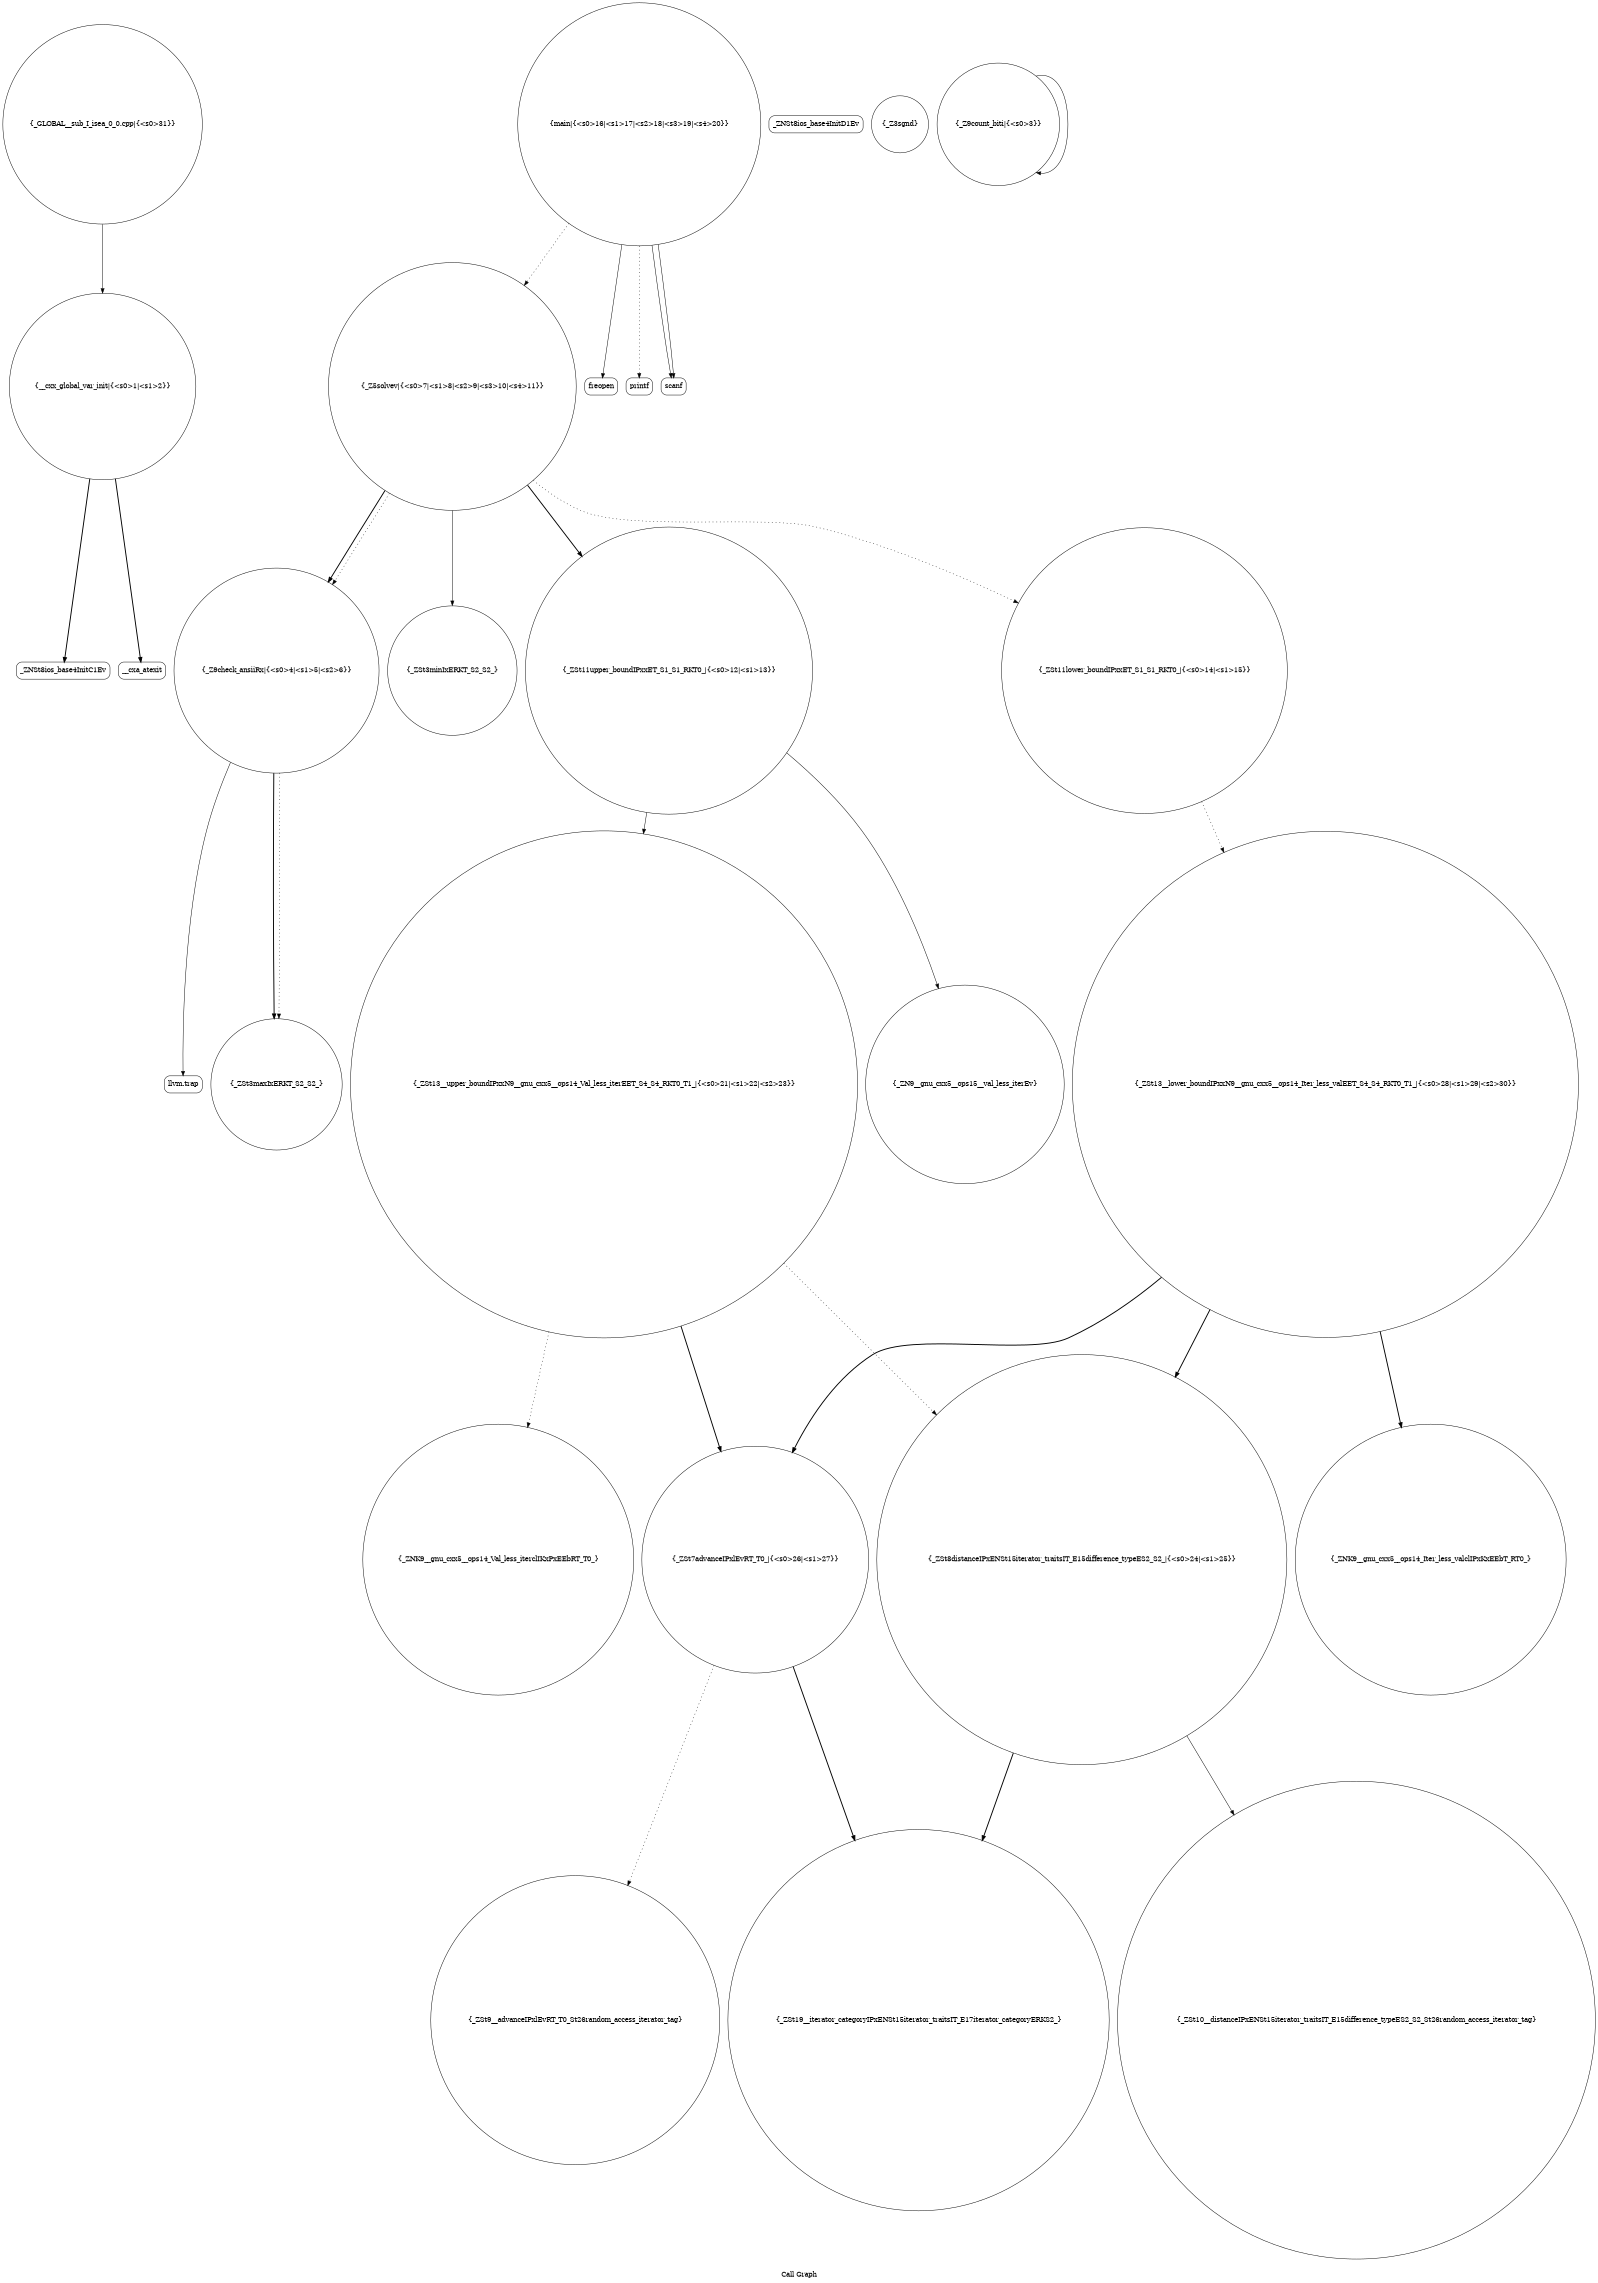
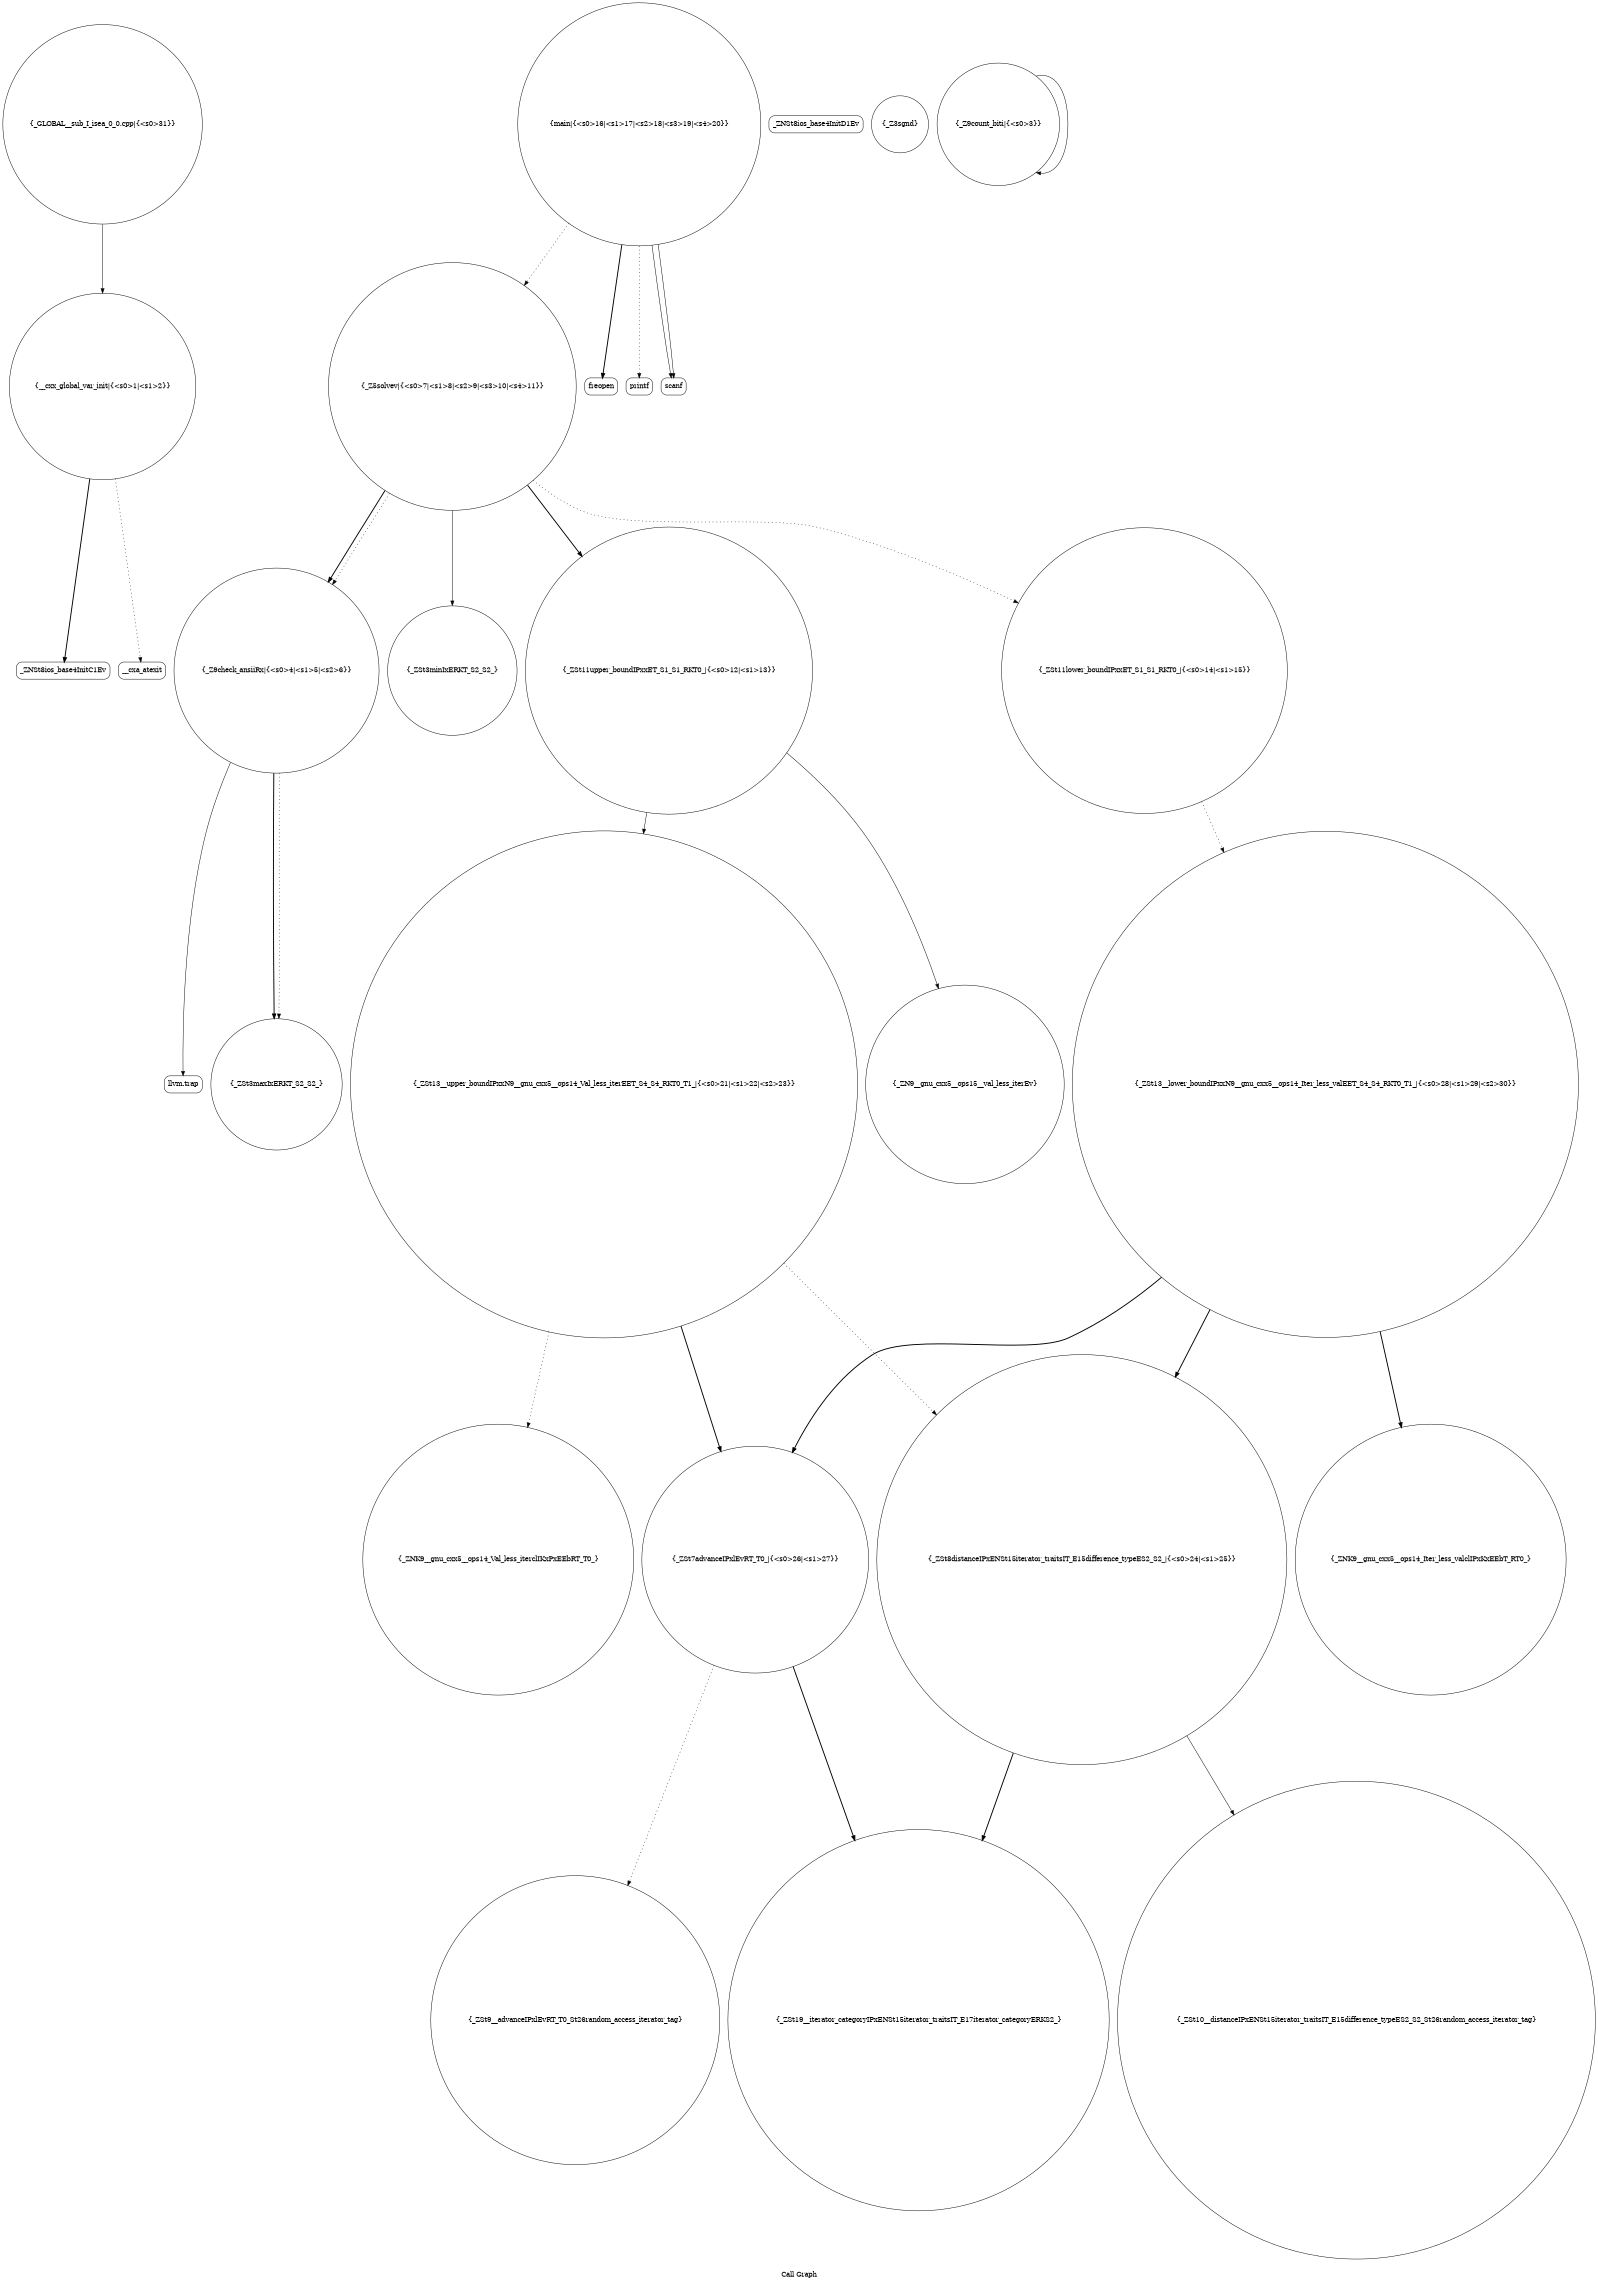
  digraph {
    label="Call Graph"
    node [shape=circle]
    edge [color=black style=bold tailport=s0]
    n1 [label="{__cxx_global_var_init|{<s0>1|<s1>2}}"]
    n2 [label="{_ZNSt8ios_base4InitC1Ev}" shape=Mrecord]
    n3 [label="{__cxa_atexit}" shape=Mrecord]
    n4 [label="{_ZSt3maxIxERKT_S2_S2_}"]
    n5 [label="{freopen}" shape=Mrecord]
    n6 [label="{_ZNK9__gnu_cxx5__ops14_Val_less_iterclIKxPxEEbRT_T0_}"]
    n7 [label="{_ZNSt8ios_base4InitD1Ev}" shape=Mrecord]
    n8 [label="{_GLOBAL__sub_I_isea_0_0.cpp|{<s0>31}}"]
    n9 [label="{_Z5solvev|{<s0>7|<s1>8|<s2>9|<s3>10|<s4>11}}"]
    n10 [label="{_ZSt3minIxERKT_S2_S2_}"]
    n11 [label="{_ZSt11upper_boundIPxxET_S1_S1_RKT0_|{<s0>12|<s1>13}}"]
    n12 [label="{_Z9check_ansiiRx|{<s0>4|<s1>5|<s2>6}}"]
    n13 [label="{_ZSt11lower_boundIPxxET_S1_S1_RKT0_|{<s0>14|<s1>15}}"]
    n14 [label="{_ZN9__gnu_cxx5__ops15__val_less_iterEv}"]
    n15 [label="{_ZSt13__upper_boundIPxxN9__gnu_cxx5__ops14_Val_less_iterEET_S4_S4_RKT0_T1_|{<s0>21|<s1>22|<s2>23}}"]
    n16 [label="{llvm.trap}" shape=Mrecord]
    n17 [label="{_ZSt13__lower_boundIPxxN9__gnu_cxx5__ops14_Iter_less_valEET_S4_S4_RKT0_T1_|{<s0>28|<s1>29|<s2>30}}"]
    n18 [label="{_ZSt8distanceIPxENSt15iterator_traitsIT_E15difference_typeES2_S2_|{<s0>24|<s1>25}}"]
    n19 [label="{_ZSt7advanceIPxlEvRT_T0_|{<s0>26|<s1>27}}"]
    n20 [label="{_ZNK9__gnu_cxx5__ops14_Iter_less_valclIPxKxEEbT_RT0_}"]
    n21 [label="{printf}" shape=Mrecord]
    n22 [label="{_ZSt19__iterator_categoryIPxENSt15iterator_traitsIT_E17iterator_categoryERKS2_}"]
    n23 [label="{_Z3sgnd}"]
    n24 [label="{_ZSt10__distanceIPxENSt15iterator_traitsIT_E15difference_typeES2_S2_St26random_access_iterator_tag}"]
    n25 [label="{_ZSt9__advanceIPxlEvRT_T0_St26random_access_iterator_tag}"]
    n26 [label="{main|{<s0>16|<s1>17|<s2>18|<s3>19|<s4>20}}"]
    n27 [label="{scanf}" shape=Mrecord]
    n28 [label="{_Z9count_biti|{<s0>3}}"]
    n1 -> n2
-   n1 -> n3 [tailport=s1]
+   n1 -> n3 [style=dotted tailport=s1]
    n8 -> n1 [style=solid]
    n9 -> n10 [style=solid]
    n9 -> n11 [tailport=s1]
    n9 -> n12 [tailport=s2]
    n9 -> n12 [style=dotted tailport=s4]
    n9 -> n13 [style=dotted tailport=s3]
    n11 -> n14 [style=solid]
    n11 -> n15 [style=solid tailport=s1]
    n12 -> n4
    n12 -> n4 [style=dotted tailport=s1]
    n12 -> n16 [style=solid tailport=s2]
    n13 -> n17 [style=dotted tailport=s1]
    n15 -> n6 [style=dotted tailport=s2]
    n15 -> n18 [style=dotted]
    n15 -> n19 [tailport=s1]
    n17 -> n18
    n17 -> n19 [tailport=s1]
    n17 -> n20 [tailport=s2]
    n18 -> n22
    n18 -> n24 [style=solid tailport=s1]
    n19 -> n22
    n19 -> n25 [style=dotted tailport=s1]
-   n26 -> n5 [style=solid]
+   n26 -> n5
    n26 -> n9 [style=dotted tailport=s3]
    n26 -> n21 [style=dotted tailport=s4]
    n26 -> n27 [style=solid tailport=s1]
    n26 -> n27 [style=solid tailport=s2]
    n28 -> n28 [style=solid]
  }
